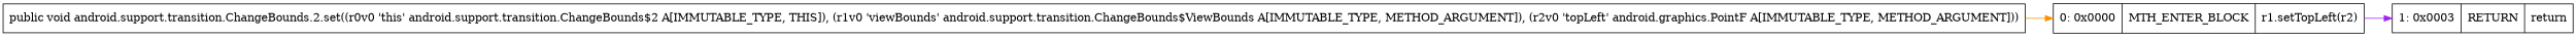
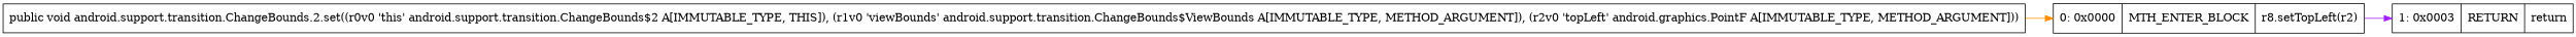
  digraph {
    rankdir=LR
    node [shape=record]
-   n1 [label="{0\:\ 0x0000|MTH_ENTER_BLOCK\l|r1.setTopLeft(r2)\l}"]
+   n1 [label="{0\:\ 0x0000|MTH_ENTER_BLOCK\l|r8.setTopLeft(r2)\l}"]
    n2 [label="{1\:\ 0x0003|RETURN\l|return\l}"]
    n3 [label="{public void android.support.transition.ChangeBounds.2.set((r0v0 'this' android.support.transition.ChangeBounds$2 A[IMMUTABLE_TYPE, THIS]), (r1v0 'viewBounds' android.support.transition.ChangeBounds$ViewBounds A[IMMUTABLE_TYPE, METHOD_ARGUMENT]), (r2v0 'topLeft' android.graphics.PointF A[IMMUTABLE_TYPE, METHOD_ARGUMENT])) }"]
    n1 -> n2 [color=purple]
    n3 -> n1 [color=darkorange]
  }
